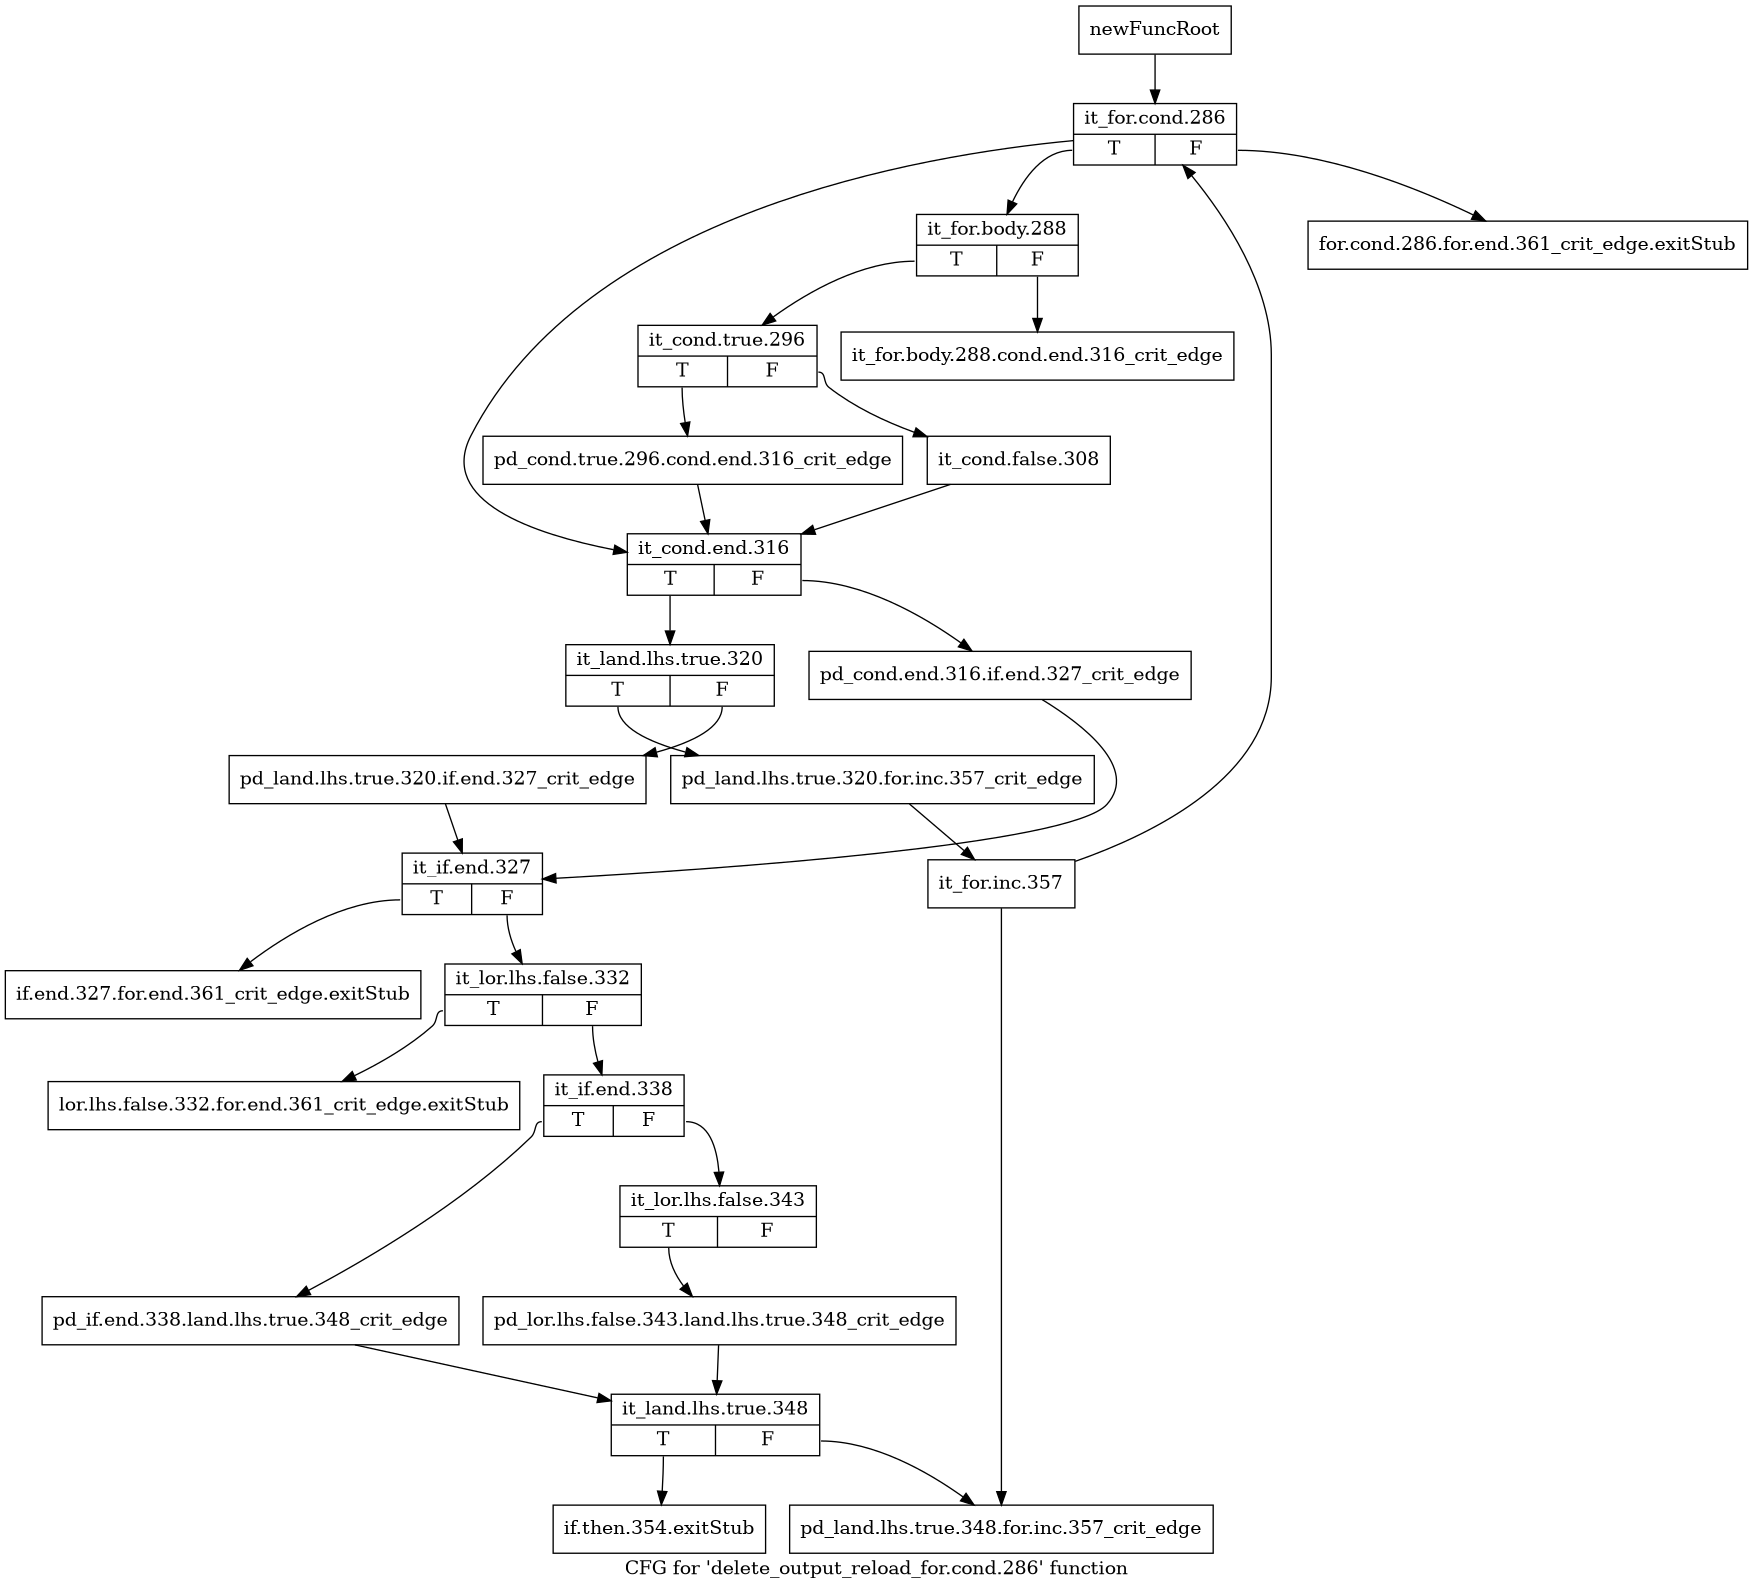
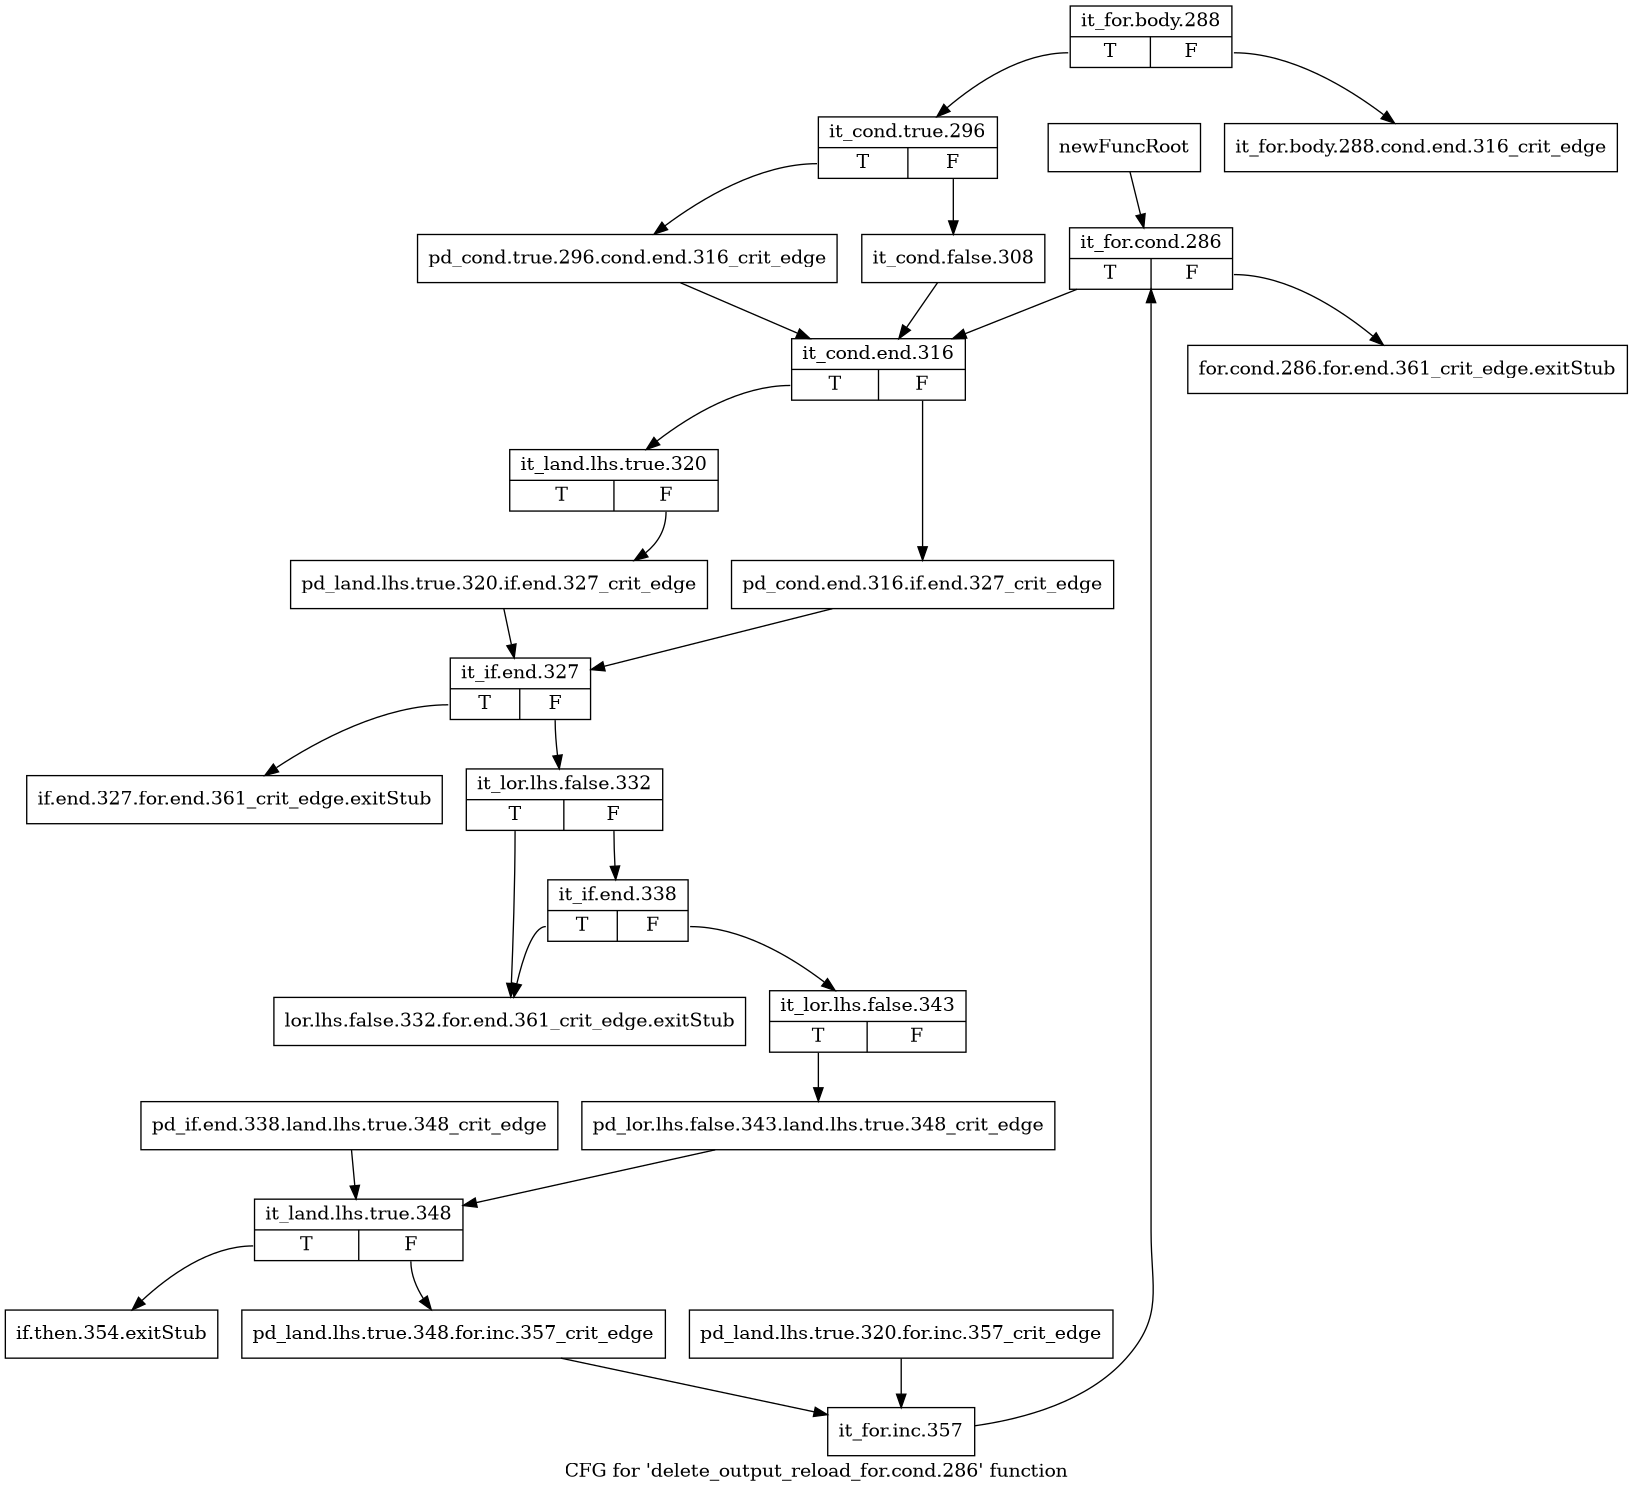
  digraph {
    label="CFG for 'delete_output_reload_for.cond.286' function"
    node [shape=record]
    n1 [label="{newFuncRoot}"]
    n2 [label="{it_for.cond.286|{<s0>T|<s1>F}}"]
    n3 [label="{for.cond.286.for.end.361_crit_edge.exitStub}"]
    n4 [label="{it_for.body.288|{<s0>T|<s1>F}}"]
    n5 [label="{it_cond.end.316|{<s0>T|<s1>F}}"]
    n6 [label="{it_cond.true.296|{<s0>T|<s1>F}}"]
    n7 [label="{it_for.body.288.cond.end.316_crit_edge}"]
    n8 [label="{if.end.327.for.end.361_crit_edge.exitStub}"]
    n9 [label="{lor.lhs.false.332.for.end.361_crit_edge.exitStub}"]
    n10 [label="{if.then.354.exitStub}"]
    n11 [label="{pd_cond.true.296.cond.end.316_crit_edge}"]
    n12 [label="{it_cond.false.308}"]
    n13 [label="{it_land.lhs.true.320|{<s0>T|<s1>F}}"]
    n14 [label="{pd_cond.end.316.if.end.327_crit_edge}"]
    n15 [label="{pd_land.lhs.true.320.for.inc.357_crit_edge}"]
    n16 [label="{pd_land.lhs.true.320.if.end.327_crit_edge}"]
    n17 [label="{it_if.end.327|{<s0>T|<s1>F}}"]
    n18 [label="{it_for.inc.357}"]
    n19 [label="{it_lor.lhs.false.332|{<s0>T|<s1>F}}"]
    n20 [label="{it_if.end.338|{<s0>T|<s1>F}}"]
    n21 [label="{pd_if.end.338.land.lhs.true.348_crit_edge}"]
    n22 [label="{it_lor.lhs.false.343|{<s0>T|<s1>F}}"]
    n23 [label="{it_land.lhs.true.348|{<s0>T|<s1>F}}"]
    n24 [label="{pd_lor.lhs.false.343.land.lhs.true.348_crit_edge}"]
    n25 [label="{pd_land.lhs.true.348.for.inc.357_crit_edge}"]
    n1 -> n2
    n2 -> n3 [tailport=s1]
-   n2 -> n4 [tailport=s0]
    n2 -> n5
    n4 -> n6 [tailport=s0]
    n4 -> n7 [tailport=s1]
    n5 -> n13 [tailport=s0]
    n5 -> n14 [tailport=s1]
    n6 -> n11 [tailport=s0]
    n6 -> n12 [tailport=s1]
    n11 -> n5
    n12 -> n5
-   n13 -> n15 [tailport=s0]
    n13 -> n16 [tailport=s1]
    n14 -> n17
    n15 -> n18
    n16 -> n17
    n17 -> n8 [tailport=s0]
    n17 -> n19 [tailport=s1]
    n18 -> n2
    n19 -> n9 [tailport=s0]
    n19 -> n20 [tailport=s1]
-   n20 -> n21 [tailport=s0]
+   n20 -> n9 [tailport=s0]
    n20 -> n22 [tailport=s1]
    n21 -> n23
    n22 -> n24 [tailport=s0]
    n23 -> n10 [tailport=s0]
    n23 -> n25 [tailport=s1]
    n24 -> n23
-   n18 -> n25
+   n25 -> n18
  }
